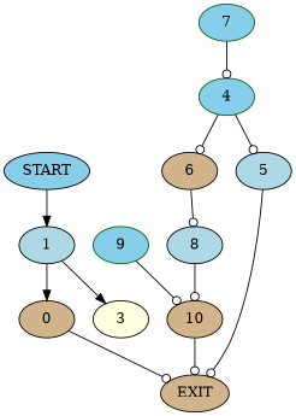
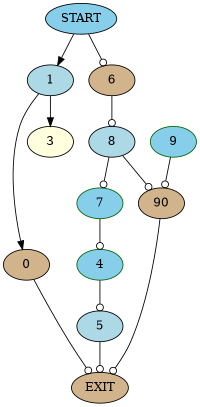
  digraph {
    node [color=black fillcolor=skyblue style=filled]
    edge [arrowhead=odot]
    n1 [label=START]
    1 [fillcolor=lightblue]
    n3 [fillcolor=tan label=0]
    3 [fillcolor=lightyellow]
    n5 [fillcolor=tan label=EXIT]
    4 [color=darkgreen]
    5 [fillcolor=lightblue]
    6 [fillcolor=tan]
    8 [fillcolor=lightblue]
    7 [color=darkgreen]
-   10 [fillcolor=tan]
+   10 [fillcolor=tan label=90]
    9 [color=darkgreen]
    n1 -> 1 [arrowhead=normal]
    1 -> n3 [arrowhead=normal]
    1 -> 3 [arrowhead=normal]
    n3 -> n5
    4 -> 5
-   4 -> 6
+   n1 -> 6
    5 -> n5
    6 -> 8
+   8 -> 7
    8 -> 10
    7 -> 4
    10 -> n5
    9 -> 10
  }
